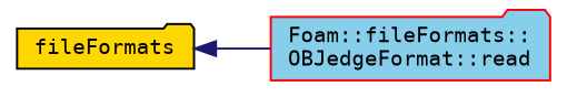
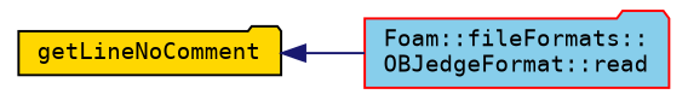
  digraph {
    rankdir=LR
    fontname="DejaVu Sans Mono"
    node [fontname="DejaVu Sans Mono" fontsize=10 shape=folder style=filled]
-   n1 [color=black fillcolor=gold fontcolor=black height=0.2 label=fileFormats width=0.4]
+   n1 [color=black fillcolor=gold fontcolor=black height=0.2 label=getLineNoComment width=0.4]
    n2 [color=red height=0.2 label="Foam::fileFormats::\lOBJedgeFormat::read" width=0.4 fillcolor=skyblue]
    n1 -> n2 [color=midnightblue dir=back fontname="DejaVu Sans Mono" fontsize=10 labelfontname=Helvetica labelfontsize=10 style=solid]
  }
